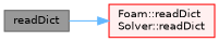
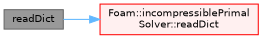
  digraph {
    rankdir=LR
    node [fontname=Helvetica fontsize=10 shape=box style=filled]
    n1 [color=gray40 fillcolor=grey60 fontcolor=black height=0.2 label=readDict width=0.4]
-   n2 [color=red fillcolor="#FFF0F0" height=0.2 label="Foam::readDict\lSolver::readDict" width=0.4]
+   n2 [color=red fillcolor="#FFF0F0" height=0.2 label="Foam::incompressiblePrimal\lSolver::readDict" width=0.4]
    n1 -> n2 [color=steelblue1 fontname=Helvetica fontsize=10 labelfontname=Helvetica labelfontsize=10 style=solid]
  }
